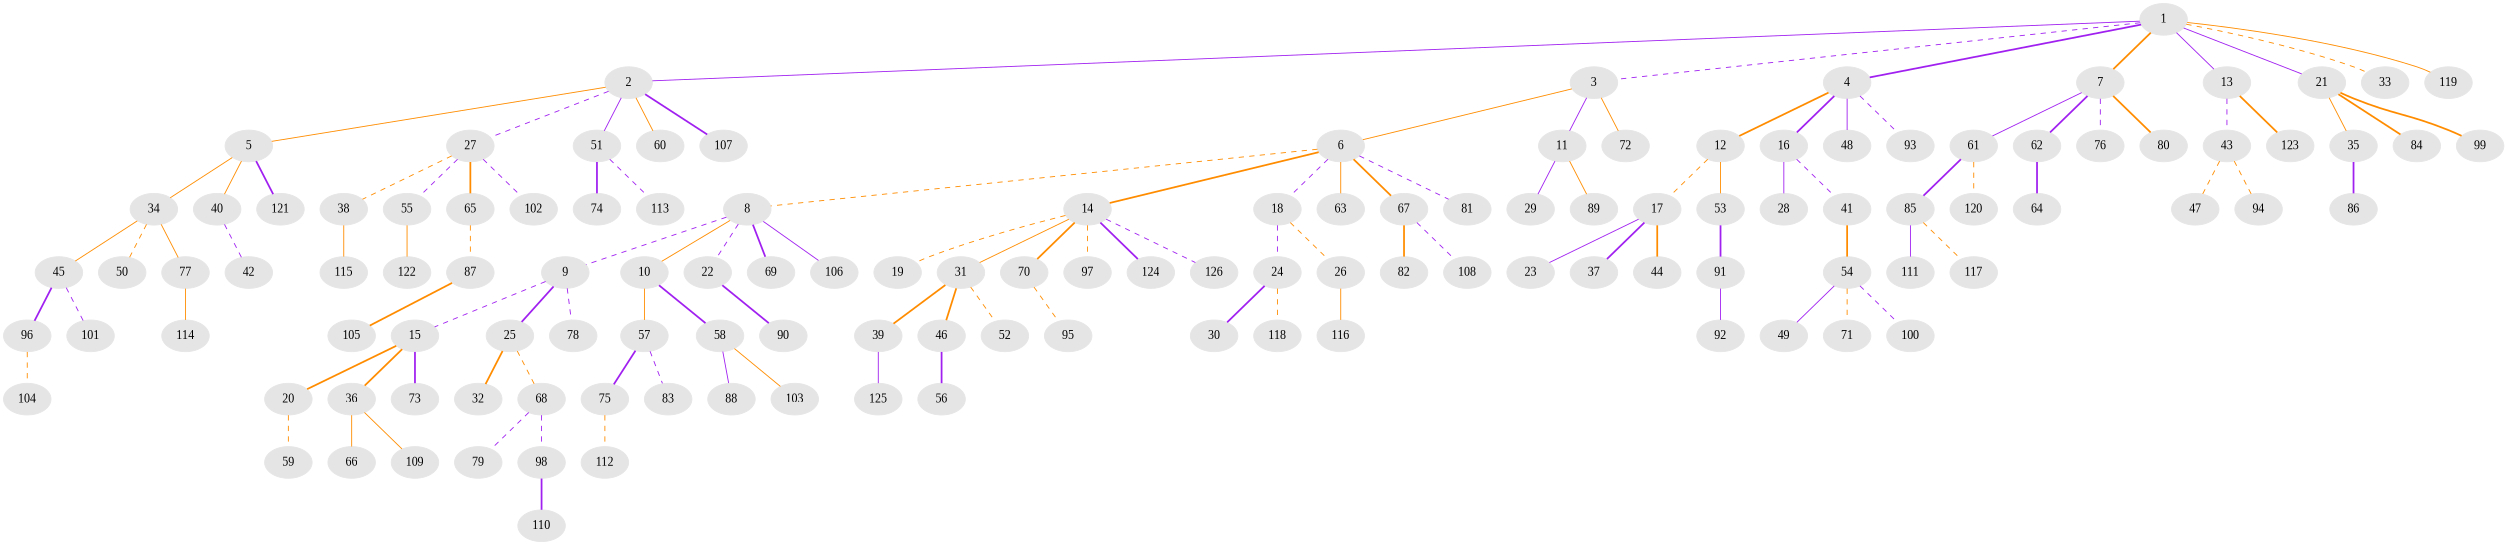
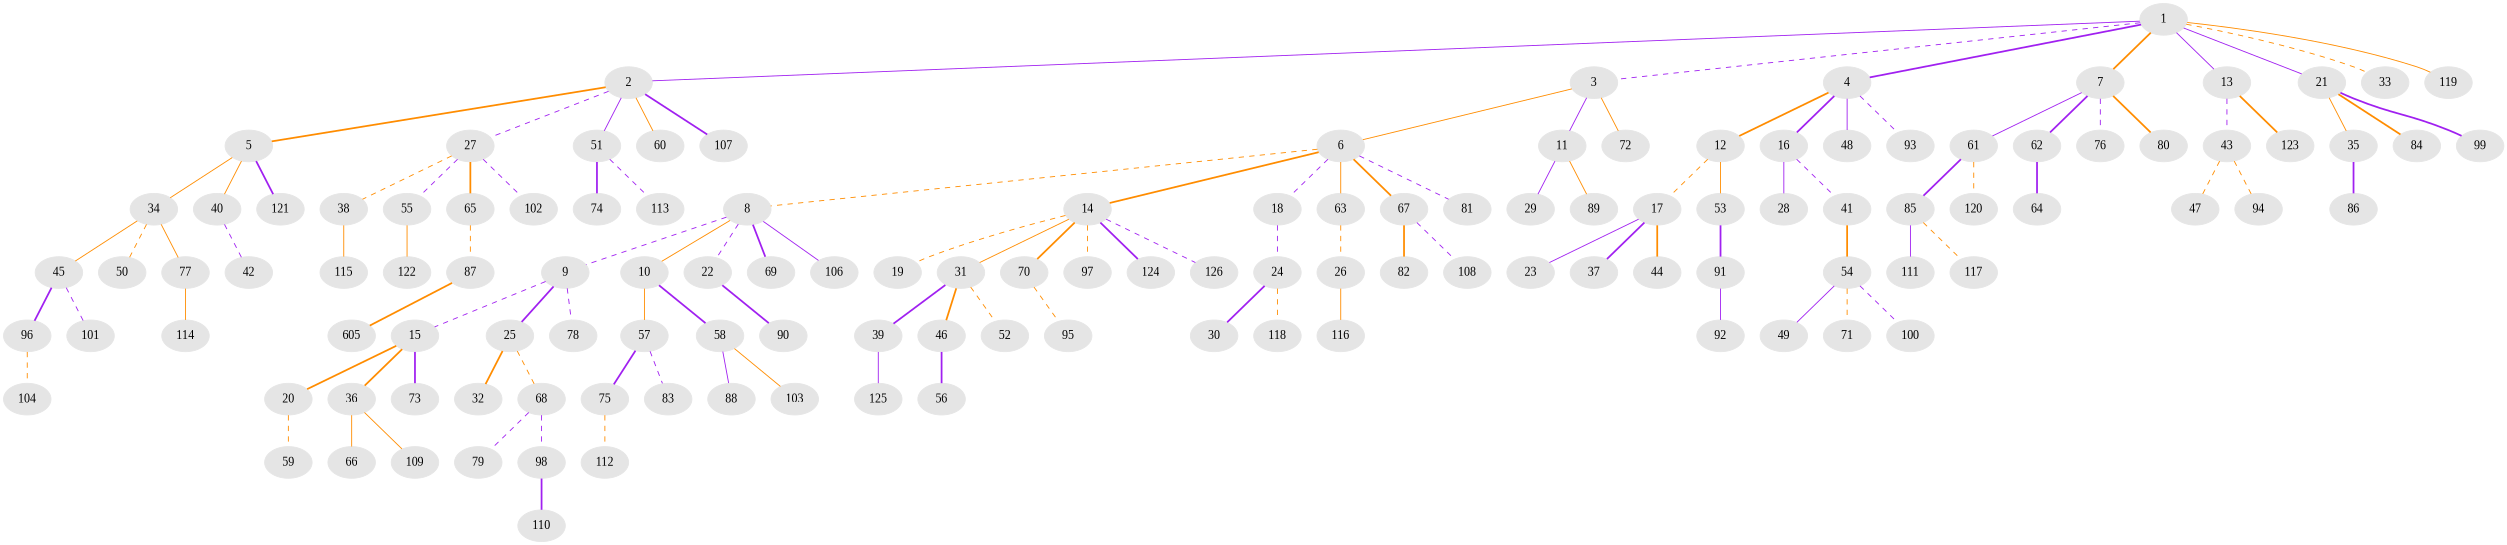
  graph {
    fontname="Liberation Serif"
    node [color=gray90 fontname="Liberation Serif" style=filled]
    edge [color=purple fontname="Liberation Serif" style=dashed]
    1
    2
    3
    4
    7
    13
    21
    33
    119
    5
    27
    51
    60
    107
    6
    11
    72
    12
    16
    48
    93
    61
    62
    76
    80
    43
    123
    35
    84
    99
    34
    40
    121
    38
    55
    65
    102
    74
    113
    8
    14
    18
    63
    67
    81
    29
    89
    17
    53
    28
    41
    45
    50
    77
    42
    9
    10
    22
    69
    106
    19
    31
    70
    97
    124
    126
    24
    26
    82
    108
    85
    120
    64
    15
    25
    78
    57
    58
    90
    20
    36
    73
    32
    68
    75
    83
    88
    103
    23
    37
    44
    91
    47
    94
    39
    46
    52
    95
    59
    66
    109
    54
    30
    118
    116
    86
    79
    98
    115
    122
    87
    125
    56
    96
    101
    114
    49
    71
    100
    104
    92
    112
    111
    117
-   105
+   105 [label=605]
    110
    1 -- 2 [style=solid]
    1 -- 3
    1 -- 4 [style=bold]
    1 -- 7 [color=darkorange style=bold]
    1 -- 13 [style=solid]
    1 -- 21 [style=solid]
    1 -- 33 [color=darkorange]
    1 -- 119 [color=darkorange style=solid]
-   2 -- 5 [color=darkorange style=solid]
+   2 -- 5 [color=darkorange style=bold]
    2 -- 27
    2 -- 51 [style=solid]
    2 -- 60 [color=darkorange style=solid]
    2 -- 107 [style=bold]
    3 -- 6 [color=darkorange style=solid]
    3 -- 11 [style=solid]
    3 -- 72 [color=darkorange style=solid]
    4 -- 12 [color=darkorange style=bold]
    4 -- 16 [style=bold]
    4 -- 48 [style=solid]
    4 -- 93
    7 -- 61 [style=solid]
    7 -- 62 [style=bold]
    7 -- 76
    7 -- 80 [color=darkorange style=bold]
    13 -- 43
    13 -- 123 [color=darkorange style=bold]
    21 -- 35 [color=darkorange style=solid]
    21 -- 84 [color=darkorange style=bold]
-   21 -- 99 [color=darkorange style=bold]
+   21 -- 99 [style=bold]
    5 -- 34 [color=darkorange style=solid]
    5 -- 40 [color=darkorange style=solid]
    5 -- 121 [style=bold]
    27 -- 38 [color=darkorange]
    27 -- 55
    27 -- 65 [color=darkorange style=bold]
    27 -- 102
    51 -- 74 [style=bold]
    51 -- 113
    6 -- 8 [color=darkorange]
    6 -- 14 [color=darkorange style=bold]
    6 -- 18
    6 -- 63 [color=darkorange style=solid]
    6 -- 67 [color=darkorange style=bold]
    6 -- 81
    11 -- 29 [style=solid]
    11 -- 89 [color=darkorange style=solid]
    12 -- 17 [color=darkorange]
    12 -- 53 [color=darkorange style=solid]
    16 -- 28 [style=solid]
    16 -- 41
    61 -- 85 [style=bold]
    61 -- 120 [color=darkorange]
    62 -- 64 [style=bold]
    43 -- 47 [color=darkorange]
    43 -- 94 [color=darkorange]
    35 -- 86 [style=bold]
    34 -- 45 [color=darkorange style=solid]
    34 -- 50 [color=darkorange]
    34 -- 77 [color=darkorange style=solid]
    40 -- 42
    38 -- 115 [color=darkorange style=solid]
    55 -- 122 [color=darkorange style=solid]
    65 -- 87 [color=darkorange]
    8 -- 9
    8 -- 10 [color=darkorange style=solid]
    8 -- 22
    8 -- 69 [style=bold]
    8 -- 106 [style=solid]
    14 -- 19 [color=darkorange]
    14 -- 31 [color=darkorange style=solid]
    14 -- 70 [color=darkorange style=bold]
    14 -- 97 [color=darkorange]
    14 -- 124 [style=bold]
    14 -- 126
    18 -- 24
-   18 -- 26 [color=darkorange]
+   63 -- 26 [color=darkorange]
    67 -- 82 [color=darkorange style=bold]
    67 -- 108
    17 -- 23 [style=solid]
    17 -- 37 [style=bold]
    17 -- 44 [color=darkorange style=bold]
    53 -- 91 [style=bold]
    41 -- 54 [color=darkorange style=bold]
    45 -- 96 [style=bold]
    45 -- 101
    77 -- 114 [color=darkorange style=solid]
    9 -- 15
    9 -- 25 [style=bold]
    9 -- 78
    10 -- 57 [color=darkorange style=solid]
    10 -- 58 [style=bold]
    22 -- 90 [style=bold]
-   31 -- 39 [color=darkorange style=bold]
+   31 -- 39 [style=bold]
    31 -- 46 [color=darkorange style=bold]
    31 -- 52 [color=darkorange]
    70 -- 95 [color=darkorange]
    24 -- 30 [style=bold]
    24 -- 118 [color=darkorange]
    26 -- 116 [color=darkorange style=solid]
    85 -- 111 [style=solid]
    85 -- 117 [color=darkorange]
    15 -- 20 [color=darkorange style=bold]
    15 -- 36 [color=darkorange style=bold]
    15 -- 73 [style=bold]
    25 -- 32 [color=darkorange style=bold]
    25 -- 68 [color=darkorange]
    57 -- 75 [style=bold]
    57 -- 83
    58 -- 88 [style=solid]
    58 -- 103 [color=darkorange style=solid]
    20 -- 59 [color=darkorange]
    36 -- 66 [color=darkorange style=solid]
    36 -- 109 [color=darkorange style=solid]
    68 -- 79
    68 -- 98
    75 -- 112 [color=darkorange]
    91 -- 92 [style=solid]
    39 -- 125 [style=solid]
    46 -- 56 [style=bold]
    54 -- 49 [style=solid]
    54 -- 71 [color=darkorange]
    54 -- 100
    98 -- 110 [style=bold]
    87 -- 105 [color=darkorange style=bold]
    96 -- 104 [color=darkorange]
  }
